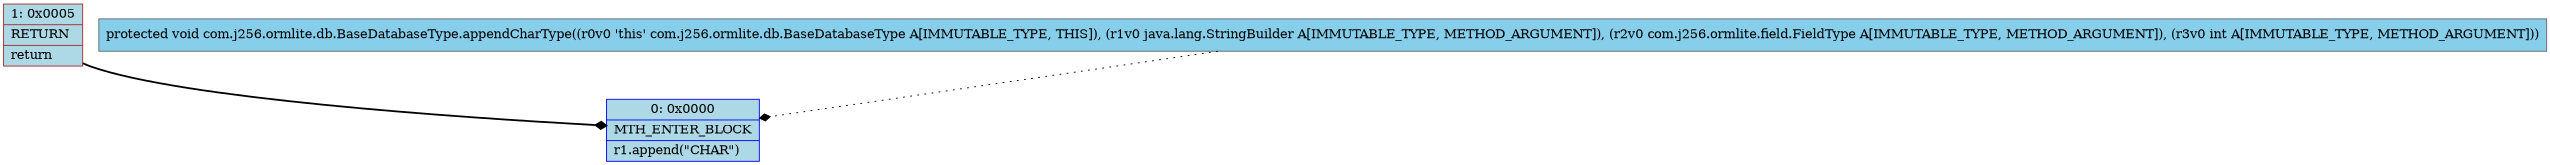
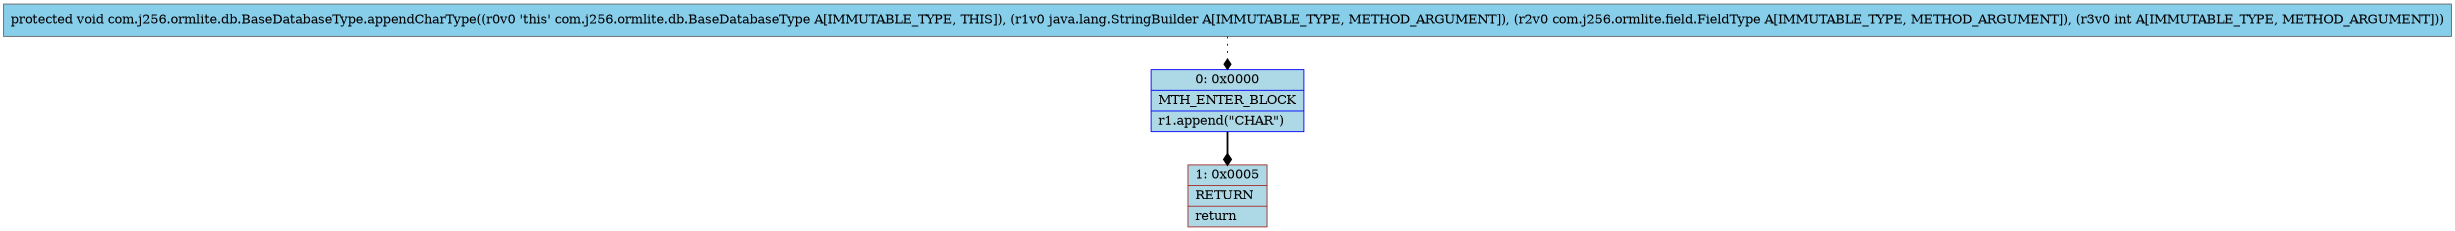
  digraph {
    node [shape=record style=filled fillcolor=lightblue]
    edge [arrowhead=diamond]
    n1 [label="{0\:\ 0x0000|MTH_ENTER_BLOCK\l|r1.append(\"CHAR\")\l}" color=blue]
    n2 [label="{1\:\ 0x0005|RETURN\l|return\l}" color=brown]
    n3 [label="{protected void com.j256.ormlite.db.BaseDatabaseType.appendCharType((r0v0 'this' com.j256.ormlite.db.BaseDatabaseType A[IMMUTABLE_TYPE, THIS]), (r1v0 java.lang.StringBuilder A[IMMUTABLE_TYPE, METHOD_ARGUMENT]), (r2v0 com.j256.ormlite.field.FieldType A[IMMUTABLE_TYPE, METHOD_ARGUMENT]), (r3v0 int A[IMMUTABLE_TYPE, METHOD_ARGUMENT])) }" fillcolor=skyblue color=gray40]
-   n2 -> n1 [style=bold]
+   n1 -> n2 [style=bold]
    n3 -> n1 [style=dotted]
  }
